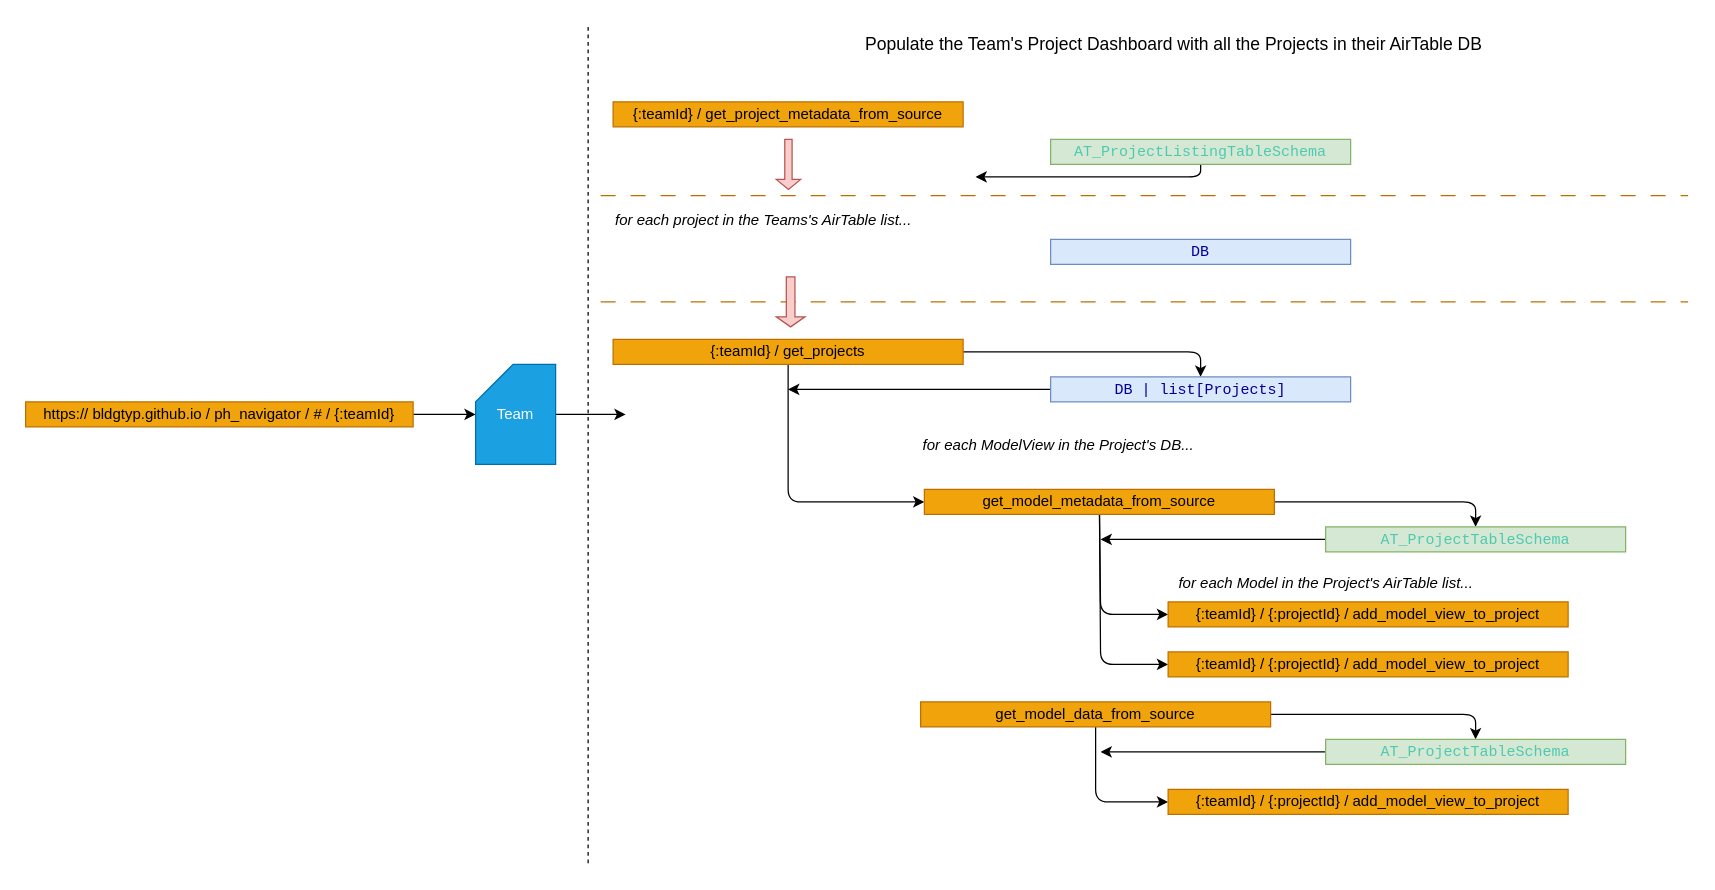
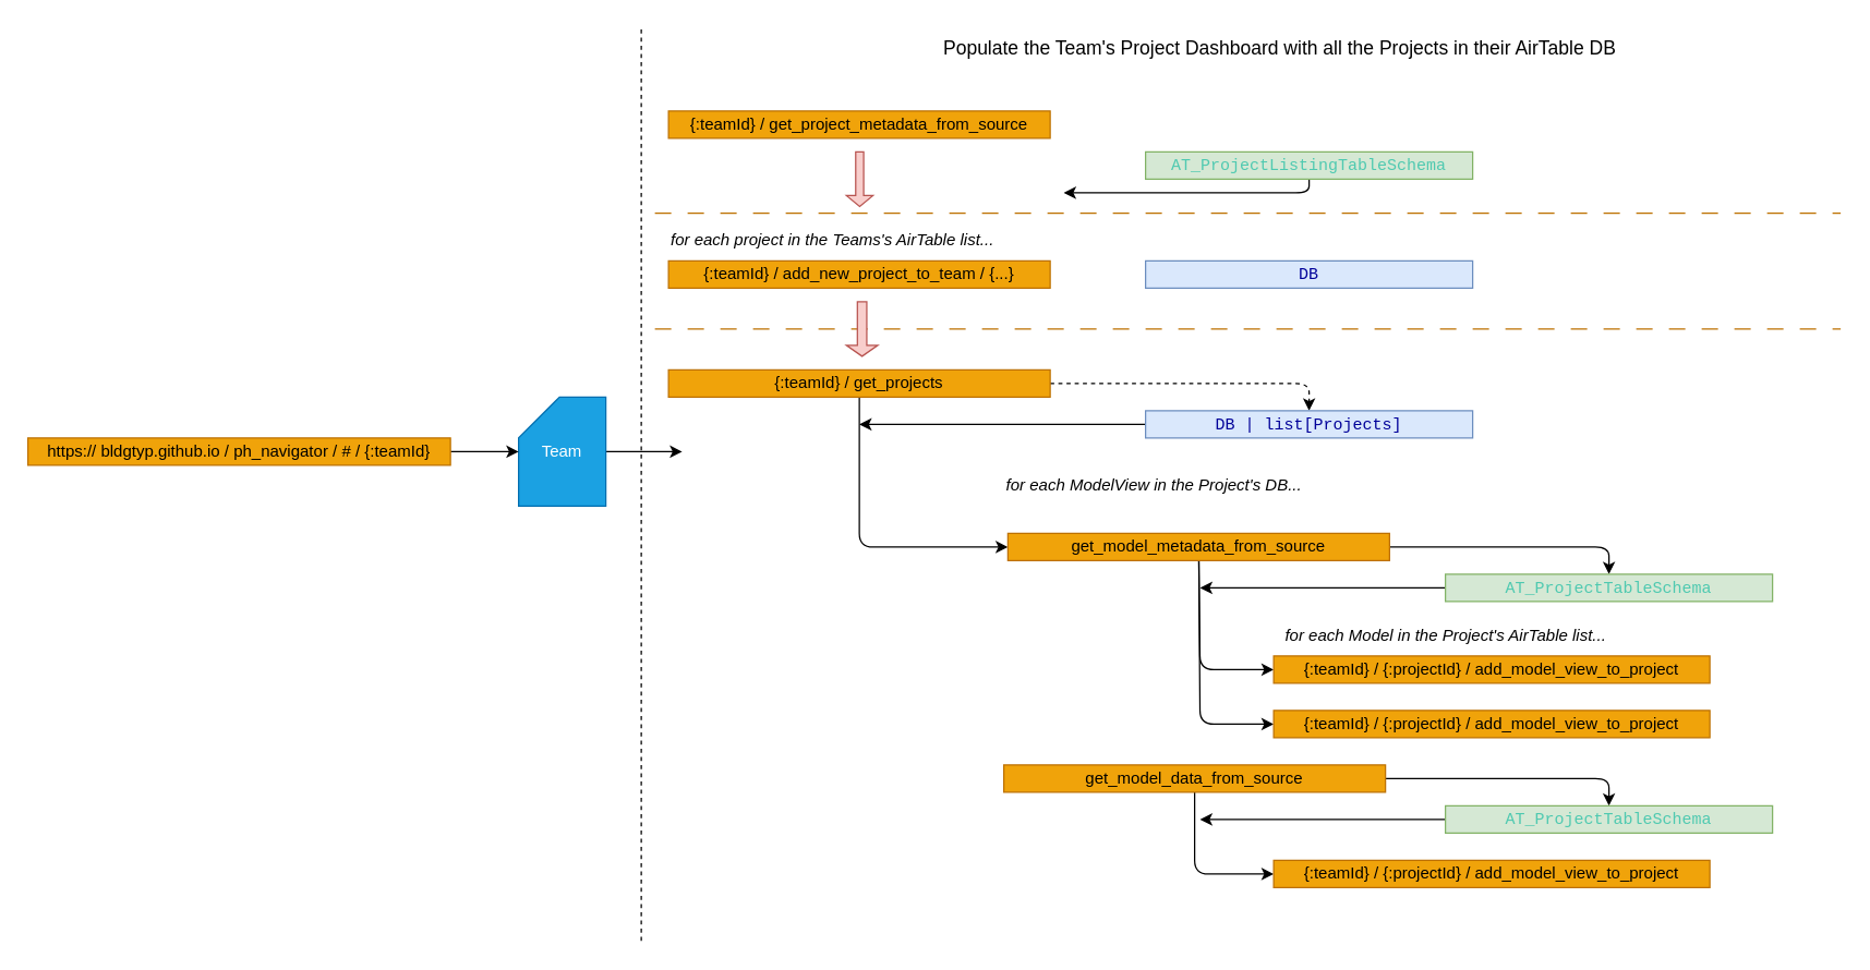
  <mxCell id="0" />
  <mxCell id="1" parent="0" />
  <mxCell id="2" style="edgeStyle=none;html=1;" edge="1" parent="1" source="3"><mxGeometry relative="1" as="geometry"><mxPoint x="500" y="331" as="targetPoint" /></mxGeometry></mxCell>
  <mxCell id="3" value="Team" style="shape=card;whiteSpace=wrap;html=1;fillColor=#1ba1e2;fontColor=#ffffff;strokeColor=#006EAF;" vertex="1" parent="1"><mxGeometry x="380" y="291" width="64" height="80" as="geometry" /></mxCell>
  <mxCell id="4" value="&lt;span class=&quot;message-body-wrapper&quot;&gt;{:teamId} / get_project_metadata_from_source&lt;/span&gt;" style="rounded=0;whiteSpace=wrap;html=1;fillColor=#f0a30a;fontColor=#000000;strokeColor=#BD7000;" vertex="1" parent="1"><mxGeometry x="490" y="81" width="280" height="20" as="geometry" /></mxCell>
  <mxCell id="5" style="edgeStyle=none;html=1;exitX=0.5;exitY=1;exitDx=0;exitDy=0;" edge="1" parent="1" source="6"><mxGeometry relative="1" as="geometry"><mxPoint x="780" y="141" as="targetPoint" /><Array as="points"><mxPoint x="960" y="141" /></Array></mxGeometry></mxCell>
  <mxCell id="6" value="&lt;div style=&quot;color: rgb(204, 204, 204); font-family: &amp;quot;Source Code Pro Medium&amp;quot;, &amp;quot;Roboto Mono&amp;quot;, Consolas, Menlo, Monaco, &amp;quot;Courier New&amp;quot;, monospace, Menlo, Monaco, &amp;quot;Courier New&amp;quot;, monospace; line-height: 18px;&quot;&gt;&lt;span style=&quot;color: rgb(78, 201, 176);&quot;&gt;AT_ProjectListingTableSchema&lt;/span&gt;&lt;/div&gt;" style="rounded=0;whiteSpace=wrap;html=1;fillColor=#d5e8d4;strokeColor=#82b366;" vertex="1" parent="1"><mxGeometry x="840" y="111" width="240" height="20" as="geometry" /></mxCell>
+ <mxCell id="7" value="&lt;span class=&quot;message-body-wrapper&quot;&gt;{:teamId} / add_new_project_to_team / {...}&lt;/span&gt;" style="rounded=0;whiteSpace=wrap;html=1;fillColor=#f0a30a;fontColor=#000000;strokeColor=#BD7000;" vertex="1" parent="1"><mxGeometry x="490" y="191" width="280" height="20" as="geometry" /></mxCell>
  <mxCell id="8" style="edgeStyle=none;html=1;entryX=0;entryY=0.5;entryDx=0;entryDy=0;" edge="1" parent="1" source="10" target="15"><mxGeometry relative="1" as="geometry"><Array as="points"><mxPoint x="630" y="401" /></Array></mxGeometry></mxCell>
- <mxCell id="9" style="edgeStyle=none;html=1;entryX=0.5;entryY=0;entryDx=0;entryDy=0;fontSize=14;" edge="1" parent="1" source="10" target="34"><mxGeometry relative="1" as="geometry"><Array as="points"><mxPoint x="960" y="281" /></Array></mxGeometry></mxCell>
+ <mxCell id="9" style="edgeStyle=none;html=1;entryX=0.5;entryY=0;entryDx=0;entryDy=0;fontSize=14;dashed=1;" edge="1" parent="1" source="10" target="34"><mxGeometry relative="1" as="geometry"><Array as="points"><mxPoint x="960" y="281" /></Array></mxGeometry></mxCell>
  <mxCell id="10" value="&lt;span class=&quot;message-body-wrapper&quot;&gt;{:teamId} / get_projects&lt;/span&gt;" style="rounded=0;whiteSpace=wrap;html=1;fillColor=#f0a30a;fontColor=#000000;strokeColor=#BD7000;" vertex="1" parent="1"><mxGeometry x="490" y="271" width="280" height="20" as="geometry" /></mxCell>
  <mxCell id="11" value="" style="line;strokeWidth=1;html=1;labelBackgroundColor=none;fillColor=#f0a30a;dashed=1;strokeColor=#BD7000;dashPattern=12 12;fontColor=#000000;" vertex="1" parent="1"><mxGeometry x="480" y="236" width="870" height="10" as="geometry" /></mxCell>
  <mxCell id="12" style="edgeStyle=none;html=1;entryX=0;entryY=0.5;entryDx=0;entryDy=0;" edge="1" parent="1" source="15" target="19"><mxGeometry relative="1" as="geometry"><Array as="points"><mxPoint x="880" y="491" /></Array></mxGeometry></mxCell>
  <mxCell id="13" style="edgeStyle=none;html=1;entryX=0;entryY=0.5;entryDx=0;entryDy=0;" edge="1" parent="1" source="15" target="20"><mxGeometry relative="1" as="geometry"><Array as="points"><mxPoint x="880" y="531" /></Array></mxGeometry></mxCell>
  <mxCell id="14" style="edgeStyle=none;html=1;entryX=0.5;entryY=0;entryDx=0;entryDy=0;fontSize=14;" edge="1" parent="1" source="15" target="29"><mxGeometry relative="1" as="geometry"><Array as="points"><mxPoint x="1180" y="401" /></Array></mxGeometry></mxCell>
  <mxCell id="15" value="&lt;span class=&quot;message-body-wrapper&quot;&gt;get_model_metadata_from_source&lt;/span&gt;" style="rounded=0;whiteSpace=wrap;html=1;fillColor=#f0a30a;fontColor=#000000;strokeColor=#BD7000;" vertex="1" parent="1"><mxGeometry x="739" y="391" width="280" height="20" as="geometry" /></mxCell>
  <mxCell id="16" style="edgeStyle=none;html=1;entryX=0.5;entryY=0;entryDx=0;entryDy=0;fontSize=14;" edge="1" parent="1" source="18" target="31"><mxGeometry relative="1" as="geometry"><Array as="points"><mxPoint x="1180" y="571" /></Array></mxGeometry></mxCell>
  <mxCell id="17" style="edgeStyle=none;html=1;entryX=0;entryY=0.5;entryDx=0;entryDy=0;fontSize=14;fontColor=#000099;" edge="1" parent="1" source="18" target="21"><mxGeometry relative="1" as="geometry"><Array as="points"><mxPoint x="876" y="641" /></Array></mxGeometry></mxCell>
  <mxCell id="18" value="&lt;span class=&quot;message-body-wrapper&quot;&gt;get_model_data_from_source&lt;/span&gt;" style="rounded=0;whiteSpace=wrap;html=1;fillColor=#f0a30a;fontColor=#000000;strokeColor=#BD7000;" vertex="1" parent="1"><mxGeometry x="736" y="561" width="280" height="20" as="geometry" /></mxCell>
  <mxCell id="19" value="&lt;span class=&quot;message-body-wrapper&quot;&gt;{:teamId} / {:projectId} / add_model_view_to_project&lt;/span&gt;" style="rounded=0;whiteSpace=wrap;html=1;fillColor=#f0a30a;fontColor=#000000;strokeColor=#BD7000;" vertex="1" parent="1"><mxGeometry x="934" y="481" width="320" height="20" as="geometry" /></mxCell>
  <mxCell id="20" value="&lt;span class=&quot;message-body-wrapper&quot;&gt;{:teamId} / {:projectId} / add_model_view_to_project&lt;/span&gt;" style="rounded=0;whiteSpace=wrap;html=1;fillColor=#f0a30a;fontColor=#000000;strokeColor=#BD7000;" vertex="1" parent="1"><mxGeometry x="934" y="521" width="320" height="20" as="geometry" /></mxCell>
  <mxCell id="21" value="&lt;span class=&quot;message-body-wrapper&quot;&gt;{:teamId} / {:projectId} / add_model_view_to_project&lt;/span&gt;" style="rounded=0;whiteSpace=wrap;html=1;fillColor=#f0a30a;fontColor=#000000;strokeColor=#BD7000;" vertex="1" parent="1"><mxGeometry x="934" y="631" width="320" height="20" as="geometry" /></mxCell>
  <mxCell id="22" value="" style="shape=singleArrow;direction=south;whiteSpace=wrap;html=1;labelBackgroundColor=none;fillColor=#f8cecc;strokeColor=#b85450;" vertex="1" parent="1"><mxGeometry x="620.5" y="221" width="23" height="40" as="geometry" /></mxCell>
  <mxCell id="23" value="" style="shape=singleArrow;direction=south;whiteSpace=wrap;html=1;labelBackgroundColor=none;fillColor=#f8cecc;strokeColor=#b85450;" vertex="1" parent="1"><mxGeometry x="620.5" y="111" width="19.5" height="40" as="geometry" /></mxCell>
  <mxCell id="24" value="&lt;i&gt;for each project in the Teams's AirTable list...&lt;/i&gt;" style="text;html=1;align=center;verticalAlign=middle;resizable=0;points=[];autosize=1;strokeColor=none;fillColor=none;" vertex="1" parent="1"><mxGeometry x="480" y="161" width="260" height="30" as="geometry" /></mxCell>
  <mxCell id="25" value="&lt;span style=&quot;font-size: 14px;&quot;&gt;Populate the Team's Project Dashboard&amp;nbsp;with all the Projects in their AirTable DB&lt;br style=&quot;font-size: 14px;&quot;&gt;&lt;/span&gt;" style="text;html=1;align=left;verticalAlign=middle;resizable=0;points=[];autosize=1;strokeColor=none;fillColor=none;fontSize=14;fontStyle=0" vertex="1" parent="1"><mxGeometry x="690" y="20" width="520" height="30" as="geometry" /></mxCell>
  <mxCell id="26" value="" style="line;strokeWidth=1;html=1;labelBackgroundColor=none;fillColor=#f0a30a;dashed=1;strokeColor=#BD7000;dashPattern=12 12;fontColor=#000000;" vertex="1" parent="1"><mxGeometry x="480" y="151" width="870" height="10" as="geometry" /></mxCell>
  <mxCell id="27" value="&lt;i&gt;for each Model in the Project's AirTable list...&lt;/i&gt;" style="text;html=1;align=center;verticalAlign=middle;resizable=0;points=[];autosize=1;strokeColor=none;fillColor=none;" vertex="1" parent="1"><mxGeometry x="930" y="451" width="260" height="30" as="geometry" /></mxCell>
  <mxCell id="28" style="edgeStyle=none;html=1;fontSize=14;" edge="1" parent="1" source="29"><mxGeometry relative="1" as="geometry"><mxPoint x="880" y="431" as="targetPoint" /></mxGeometry></mxCell>
  <mxCell id="29" value="&lt;div style=&quot;color: rgb(204, 204, 204); font-family: &amp;quot;Source Code Pro Medium&amp;quot;, &amp;quot;Roboto Mono&amp;quot;, Consolas, Menlo, Monaco, &amp;quot;Courier New&amp;quot;, monospace, Menlo, Monaco, &amp;quot;Courier New&amp;quot;, monospace; line-height: 18px;&quot;&gt;&lt;div style=&quot;line-height: 18px;&quot;&gt;&lt;span style=&quot;color: rgb(78, 201, 176);&quot;&gt;AT_ProjectTableSchema&lt;/span&gt;&lt;/div&gt;&lt;/div&gt;" style="rounded=0;whiteSpace=wrap;html=1;fillColor=#d5e8d4;strokeColor=#82b366;" vertex="1" parent="1"><mxGeometry x="1060" y="421" width="240" height="20" as="geometry" /></mxCell>
  <mxCell id="30" style="edgeStyle=none;html=1;fontSize=14;" edge="1" parent="1" source="31"><mxGeometry relative="1" as="geometry"><mxPoint x="880" y="601" as="targetPoint" /></mxGeometry></mxCell>
  <mxCell id="31" value="&lt;div style=&quot;color: rgb(204, 204, 204); font-family: &amp;quot;Source Code Pro Medium&amp;quot;, &amp;quot;Roboto Mono&amp;quot;, Consolas, Menlo, Monaco, &amp;quot;Courier New&amp;quot;, monospace, Menlo, Monaco, &amp;quot;Courier New&amp;quot;, monospace; line-height: 18px;&quot;&gt;&lt;div style=&quot;line-height: 18px;&quot;&gt;&lt;span style=&quot;color: rgb(78, 201, 176);&quot;&gt;AT_ProjectTableSchema&lt;/span&gt;&lt;/div&gt;&lt;/div&gt;" style="rounded=0;whiteSpace=wrap;html=1;fillColor=#d5e8d4;strokeColor=#82b366;" vertex="1" parent="1"><mxGeometry x="1060" y="591" width="240" height="20" as="geometry" /></mxCell>
  <mxCell id="32" value="&lt;i&gt;for each ModelView in the Project's DB...&lt;/i&gt;" style="text;html=1;align=center;verticalAlign=middle;resizable=0;points=[];autosize=1;strokeColor=none;fillColor=none;" vertex="1" parent="1"><mxGeometry x="726" y="341" width="240" height="30" as="geometry" /></mxCell>
  <mxCell id="33" style="edgeStyle=none;html=1;fontSize=14;" edge="1" parent="1" source="34"><mxGeometry relative="1" as="geometry"><mxPoint x="630" y="311" as="targetPoint" /></mxGeometry></mxCell>
  <mxCell id="34" value="&lt;div style=&quot;font-family: &amp;quot;Source Code Pro Medium&amp;quot;, &amp;quot;Roboto Mono&amp;quot;, Consolas, Menlo, Monaco, &amp;quot;Courier New&amp;quot;, monospace, Menlo, Monaco, &amp;quot;Courier New&amp;quot;, monospace; line-height: 18px;&quot;&gt;&lt;font color=&quot;#000099&quot;&gt;DB | list[Projects]&lt;/font&gt;&lt;/div&gt;" style="rounded=0;whiteSpace=wrap;html=1;fillColor=#dae8fc;strokeColor=#6c8ebf;" vertex="1" parent="1"><mxGeometry x="840" y="301" width="240" height="20" as="geometry" /></mxCell>
  <mxCell id="35" value="" style="endArrow=none;dashed=1;html=1;fontSize=14;" edge="1" parent="1"><mxGeometry width="50" height="50" relative="1" as="geometry"><mxPoint x="470" y="690" as="sourcePoint" /><mxPoint x="470" y="20" as="targetPoint" /></mxGeometry></mxCell>
  <mxCell id="36" value="&lt;div style=&quot;font-family: &amp;quot;Source Code Pro Medium&amp;quot;, &amp;quot;Roboto Mono&amp;quot;, Consolas, Menlo, Monaco, &amp;quot;Courier New&amp;quot;, monospace, Menlo, Monaco, &amp;quot;Courier New&amp;quot;, monospace; line-height: 18px;&quot;&gt;&lt;font color=&quot;#000099&quot;&gt;DB&lt;/font&gt;&lt;/div&gt;" style="rounded=0;whiteSpace=wrap;html=1;fillColor=#dae8fc;strokeColor=#6c8ebf;" vertex="1" parent="1"><mxGeometry x="840" y="191" width="240" height="20" as="geometry" /></mxCell>
  <mxCell id="37" value="" style="edgeStyle=none;html=1;" edge="1" parent="1" source="38" target="3"><mxGeometry relative="1" as="geometry" /></mxCell>
  <mxCell id="38" value="&lt;span class=&quot;message-body-wrapper&quot;&gt;https:// bldgtyp.github.io / ph_navigator / # / {:teamId}&lt;/span&gt;" style="rounded=0;whiteSpace=wrap;html=1;fillColor=#f0a30a;fontColor=#000000;strokeColor=#BD7000;" vertex="1" parent="1"><mxGeometry x="20" y="321" width="310" height="20" as="geometry" /></mxCell>
